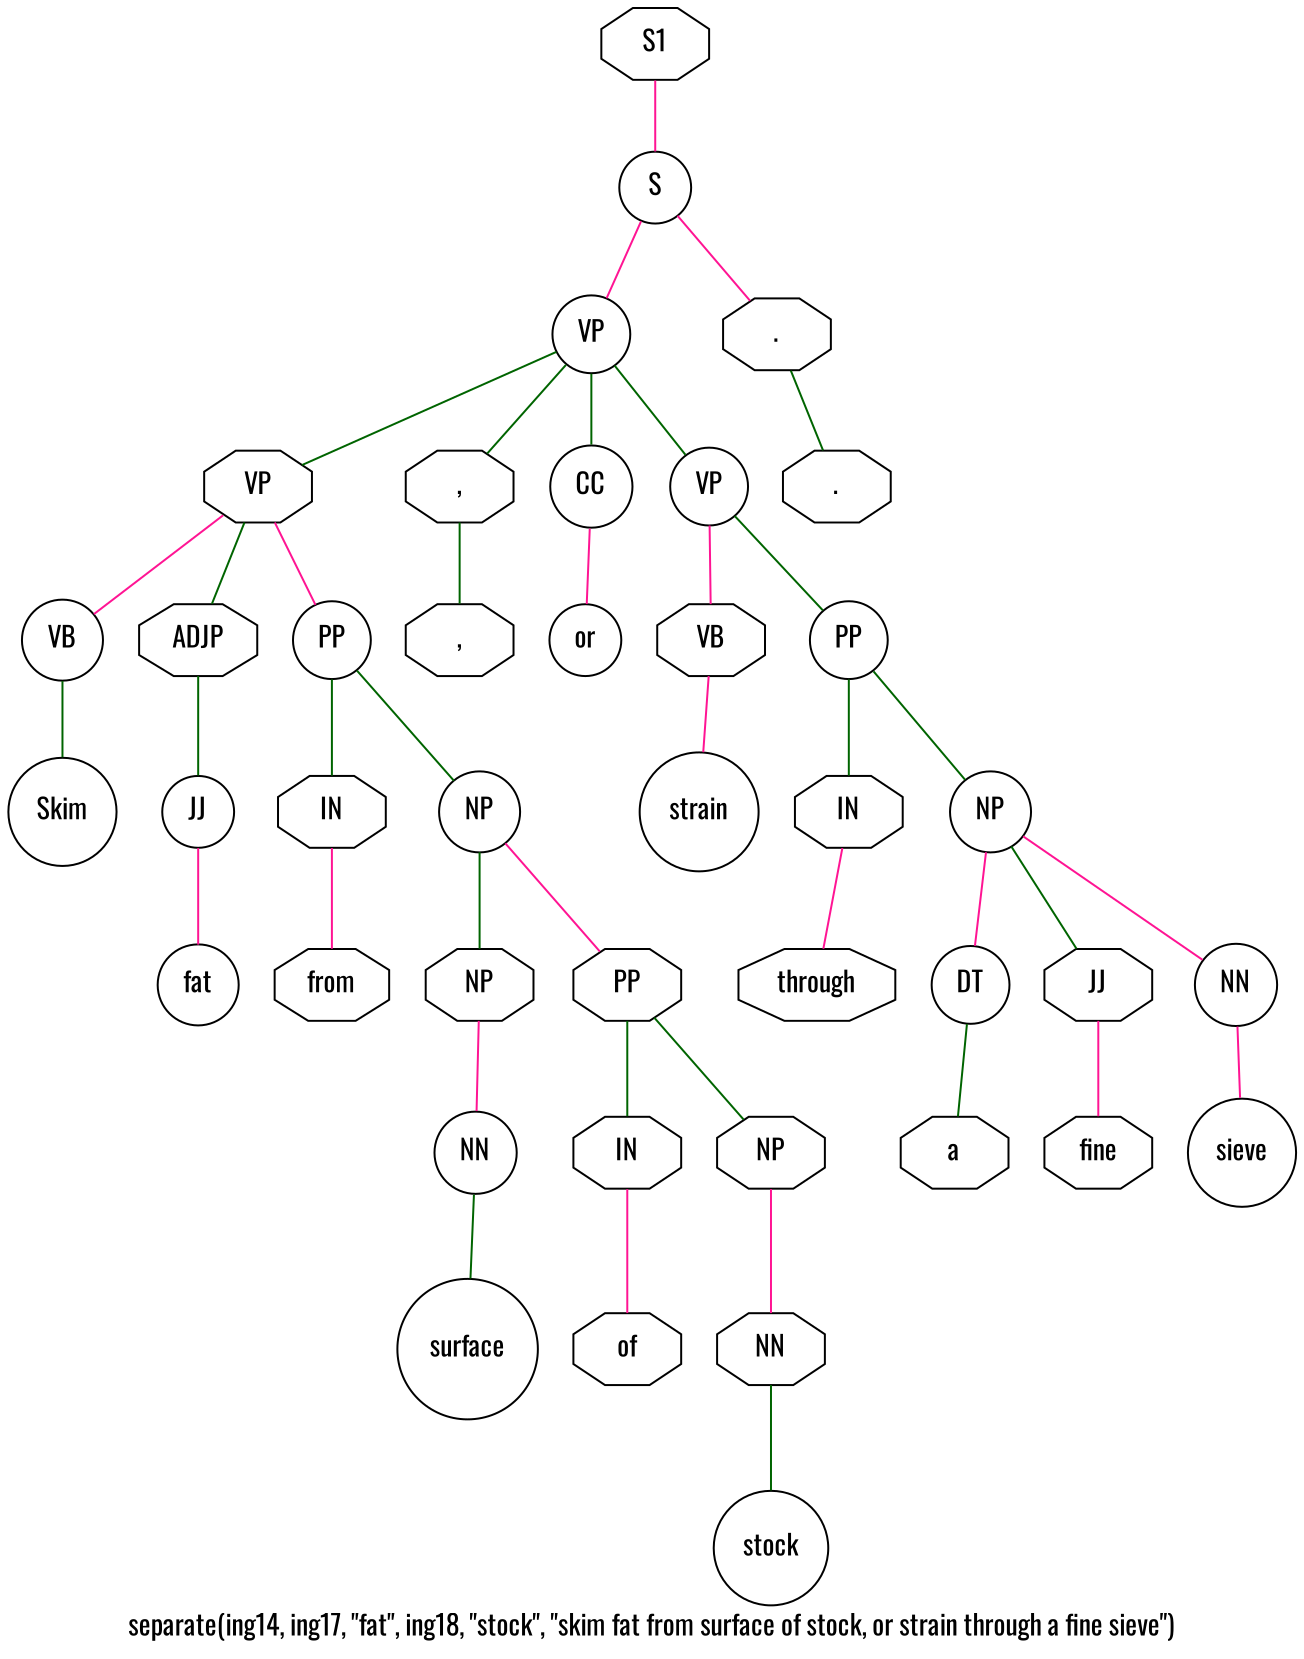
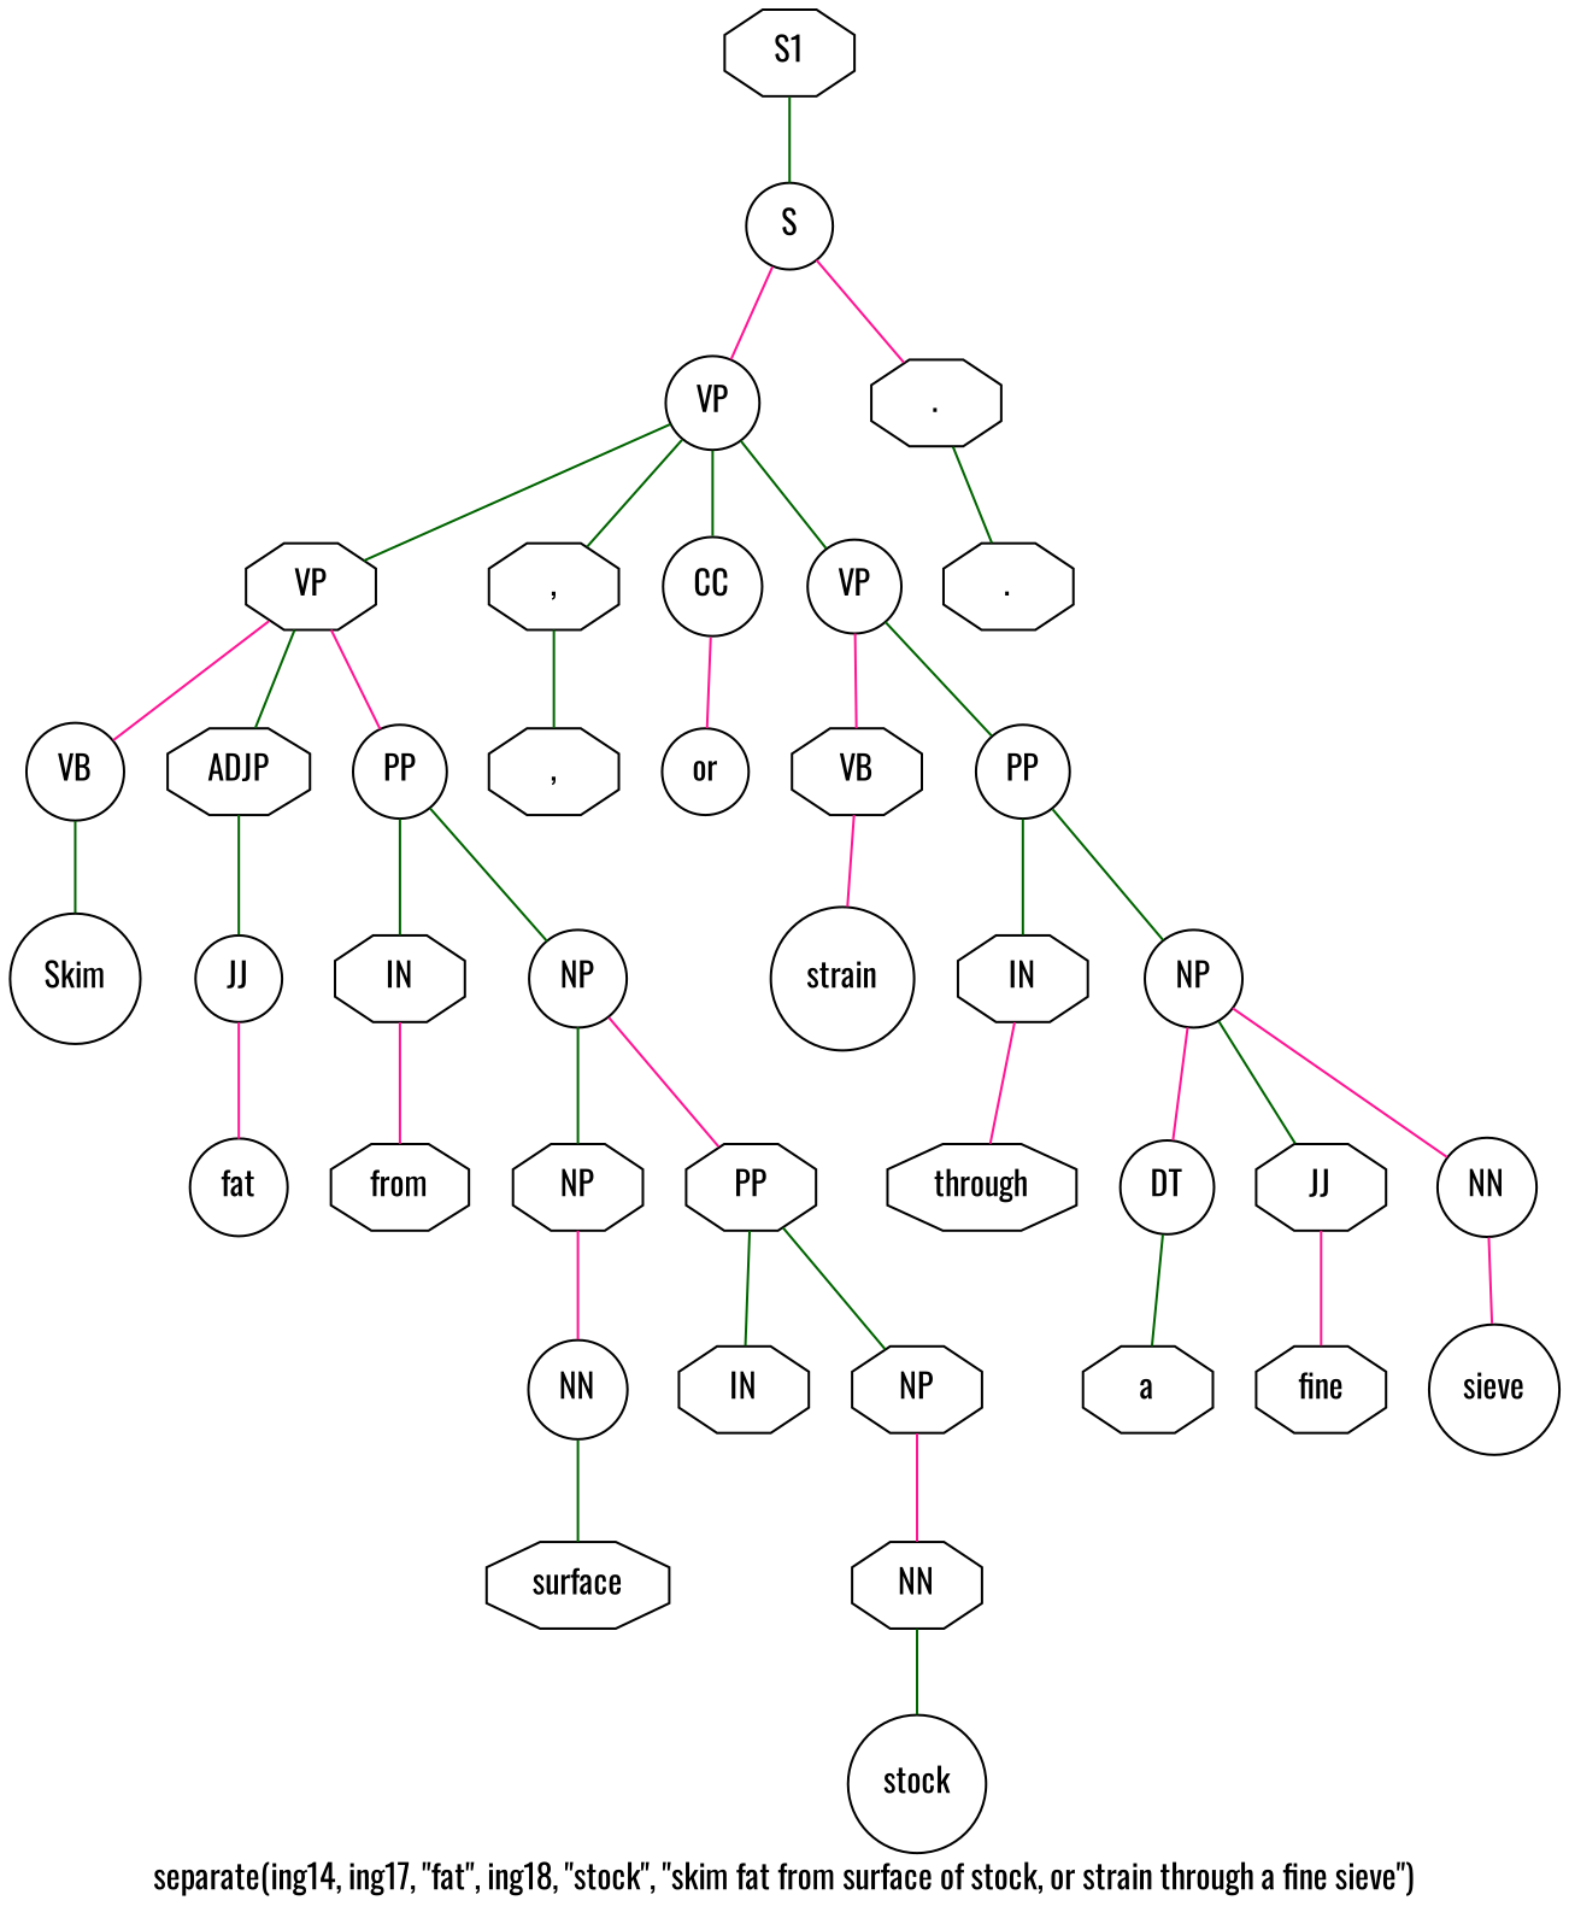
  graph {
    fontname=Oswald
    label="separate(ing14, ing17, \"fat\", ing18, \"stock\", \"skim fat from surface of stock, or strain through a fine sieve\")"
    node [fontname=Oswald shape=octagon]
    edge [color=darkgreen fontname=Oswald]
    n1 [label=S1]
    n2 [label=S shape=circle]
    n3 [label=VP shape=circle]
    n4 [label="."]
    n5 [label=VP]
    n6 [label=","]
    n7 [label=CC shape=circle]
    n8 [label=VP shape=circle]
    n9 [label="."]
    n10 [label=VB shape=circle]
    n11 [label=ADJP]
    n12 [label=PP shape=circle]
    n13 [label=","]
    n14 [label=or shape=circle]
    n15 [label=VB]
    n16 [label=PP shape=circle]
    n17 [label=Skim shape=circle]
    n18 [label=JJ shape=circle]
    n19 [label=IN]
    n20 [label=NP shape=circle]
    n21 [label=fat shape=circle]
    n22 [label=from]
    n23 [label=NP]
    n24 [label=PP]
    n25 [label=NN shape=circle]
    n26 [label=IN]
    n27 [label=NP]
-   n28 [label=surface shape=circle]
-   n29 [label=of]
+   n28 [label=surface]
    n30 [label=NN]
    n31 [label=stock shape=circle]
    n32 [label=strain shape=circle]
    n33 [label=IN]
    n34 [label=NP shape=circle]
    n35 [label=through]
    n36 [label=DT shape=circle]
    n37 [label=JJ]
    n38 [label=NN shape=circle]
    n39 [label=a]
    n40 [label=fine]
    n41 [label=sieve shape=circle]
-   n1 -- n2 [color=deeppink]
+   n1 -- n2
    n2 -- n3 [color=deeppink]
    n2 -- n4 [color=deeppink]
    n3 -- n5
    n3 -- n6
    n3 -- n7
    n3 -- n8
    n4 -- n9
    n5 -- n10 [color=deeppink]
    n5 -- n11
    n5 -- n12 [color=deeppink]
    n6 -- n13
    n7 -- n14 [color=deeppink]
    n8 -- n15 [color=deeppink]
    n8 -- n16
    n10 -- n17
    n11 -- n18
    n12 -- n19
    n12 -- n20
    n15 -- n32 [color=deeppink]
    n16 -- n33
    n16 -- n34
    n18 -- n21 [color=deeppink]
    n19 -- n22 [color=deeppink]
    n20 -- n23
    n20 -- n24 [color=deeppink]
    n23 -- n25 [color=deeppink]
    n24 -- n26
    n24 -- n27
    n25 -- n28
-   n26 -- n29 [color=deeppink]
    n27 -- n30 [color=deeppink]
    n30 -- n31
    n33 -- n35 [color=deeppink]
    n34 -- n36 [color=deeppink]
    n34 -- n37
    n34 -- n38 [color=deeppink]
    n36 -- n39
    n37 -- n40 [color=deeppink]
    n38 -- n41 [color=deeppink]
  }
